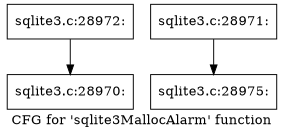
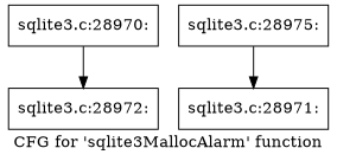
  digraph {
    label="CFG for 'sqlite3MallocAlarm' function"
    node [shape=record]
    n1 [label="{sqlite3.c:28970:}"]
    n2 [label="{sqlite3.c:28972:}"]
    n3 [label="{sqlite3.c:28971:}"]
    n4 [label="{sqlite3.c:28975:}"]
-   n2 -> n1
-   n3 -> n4
+   n1 -> n2
+   n4 -> n3
  }
